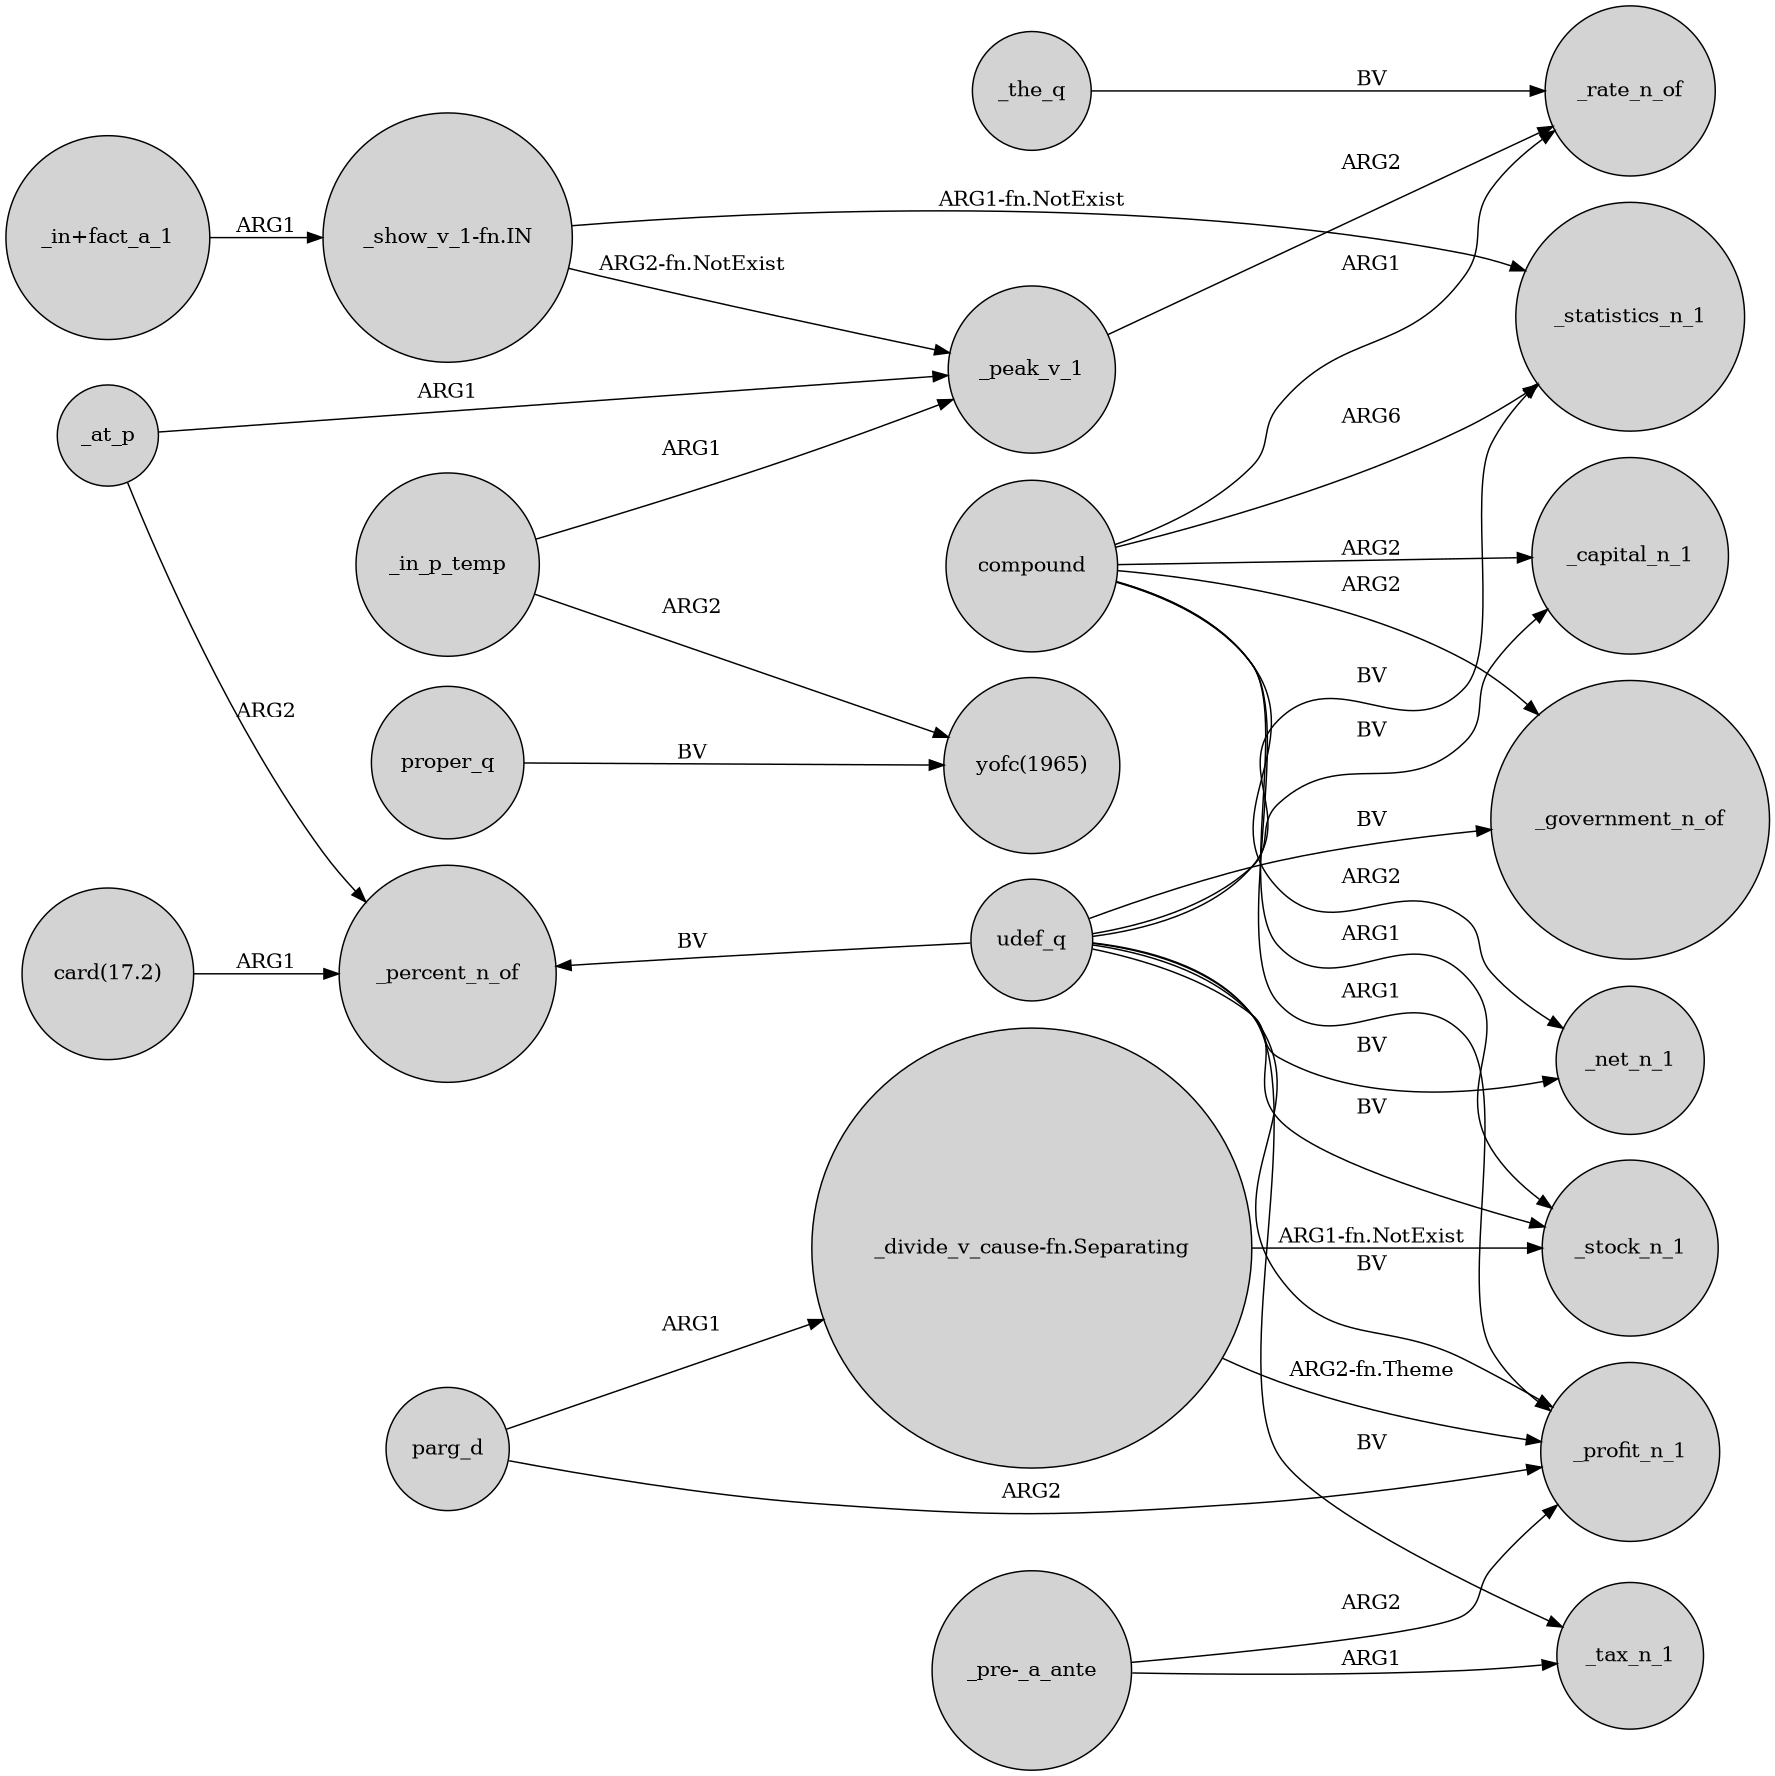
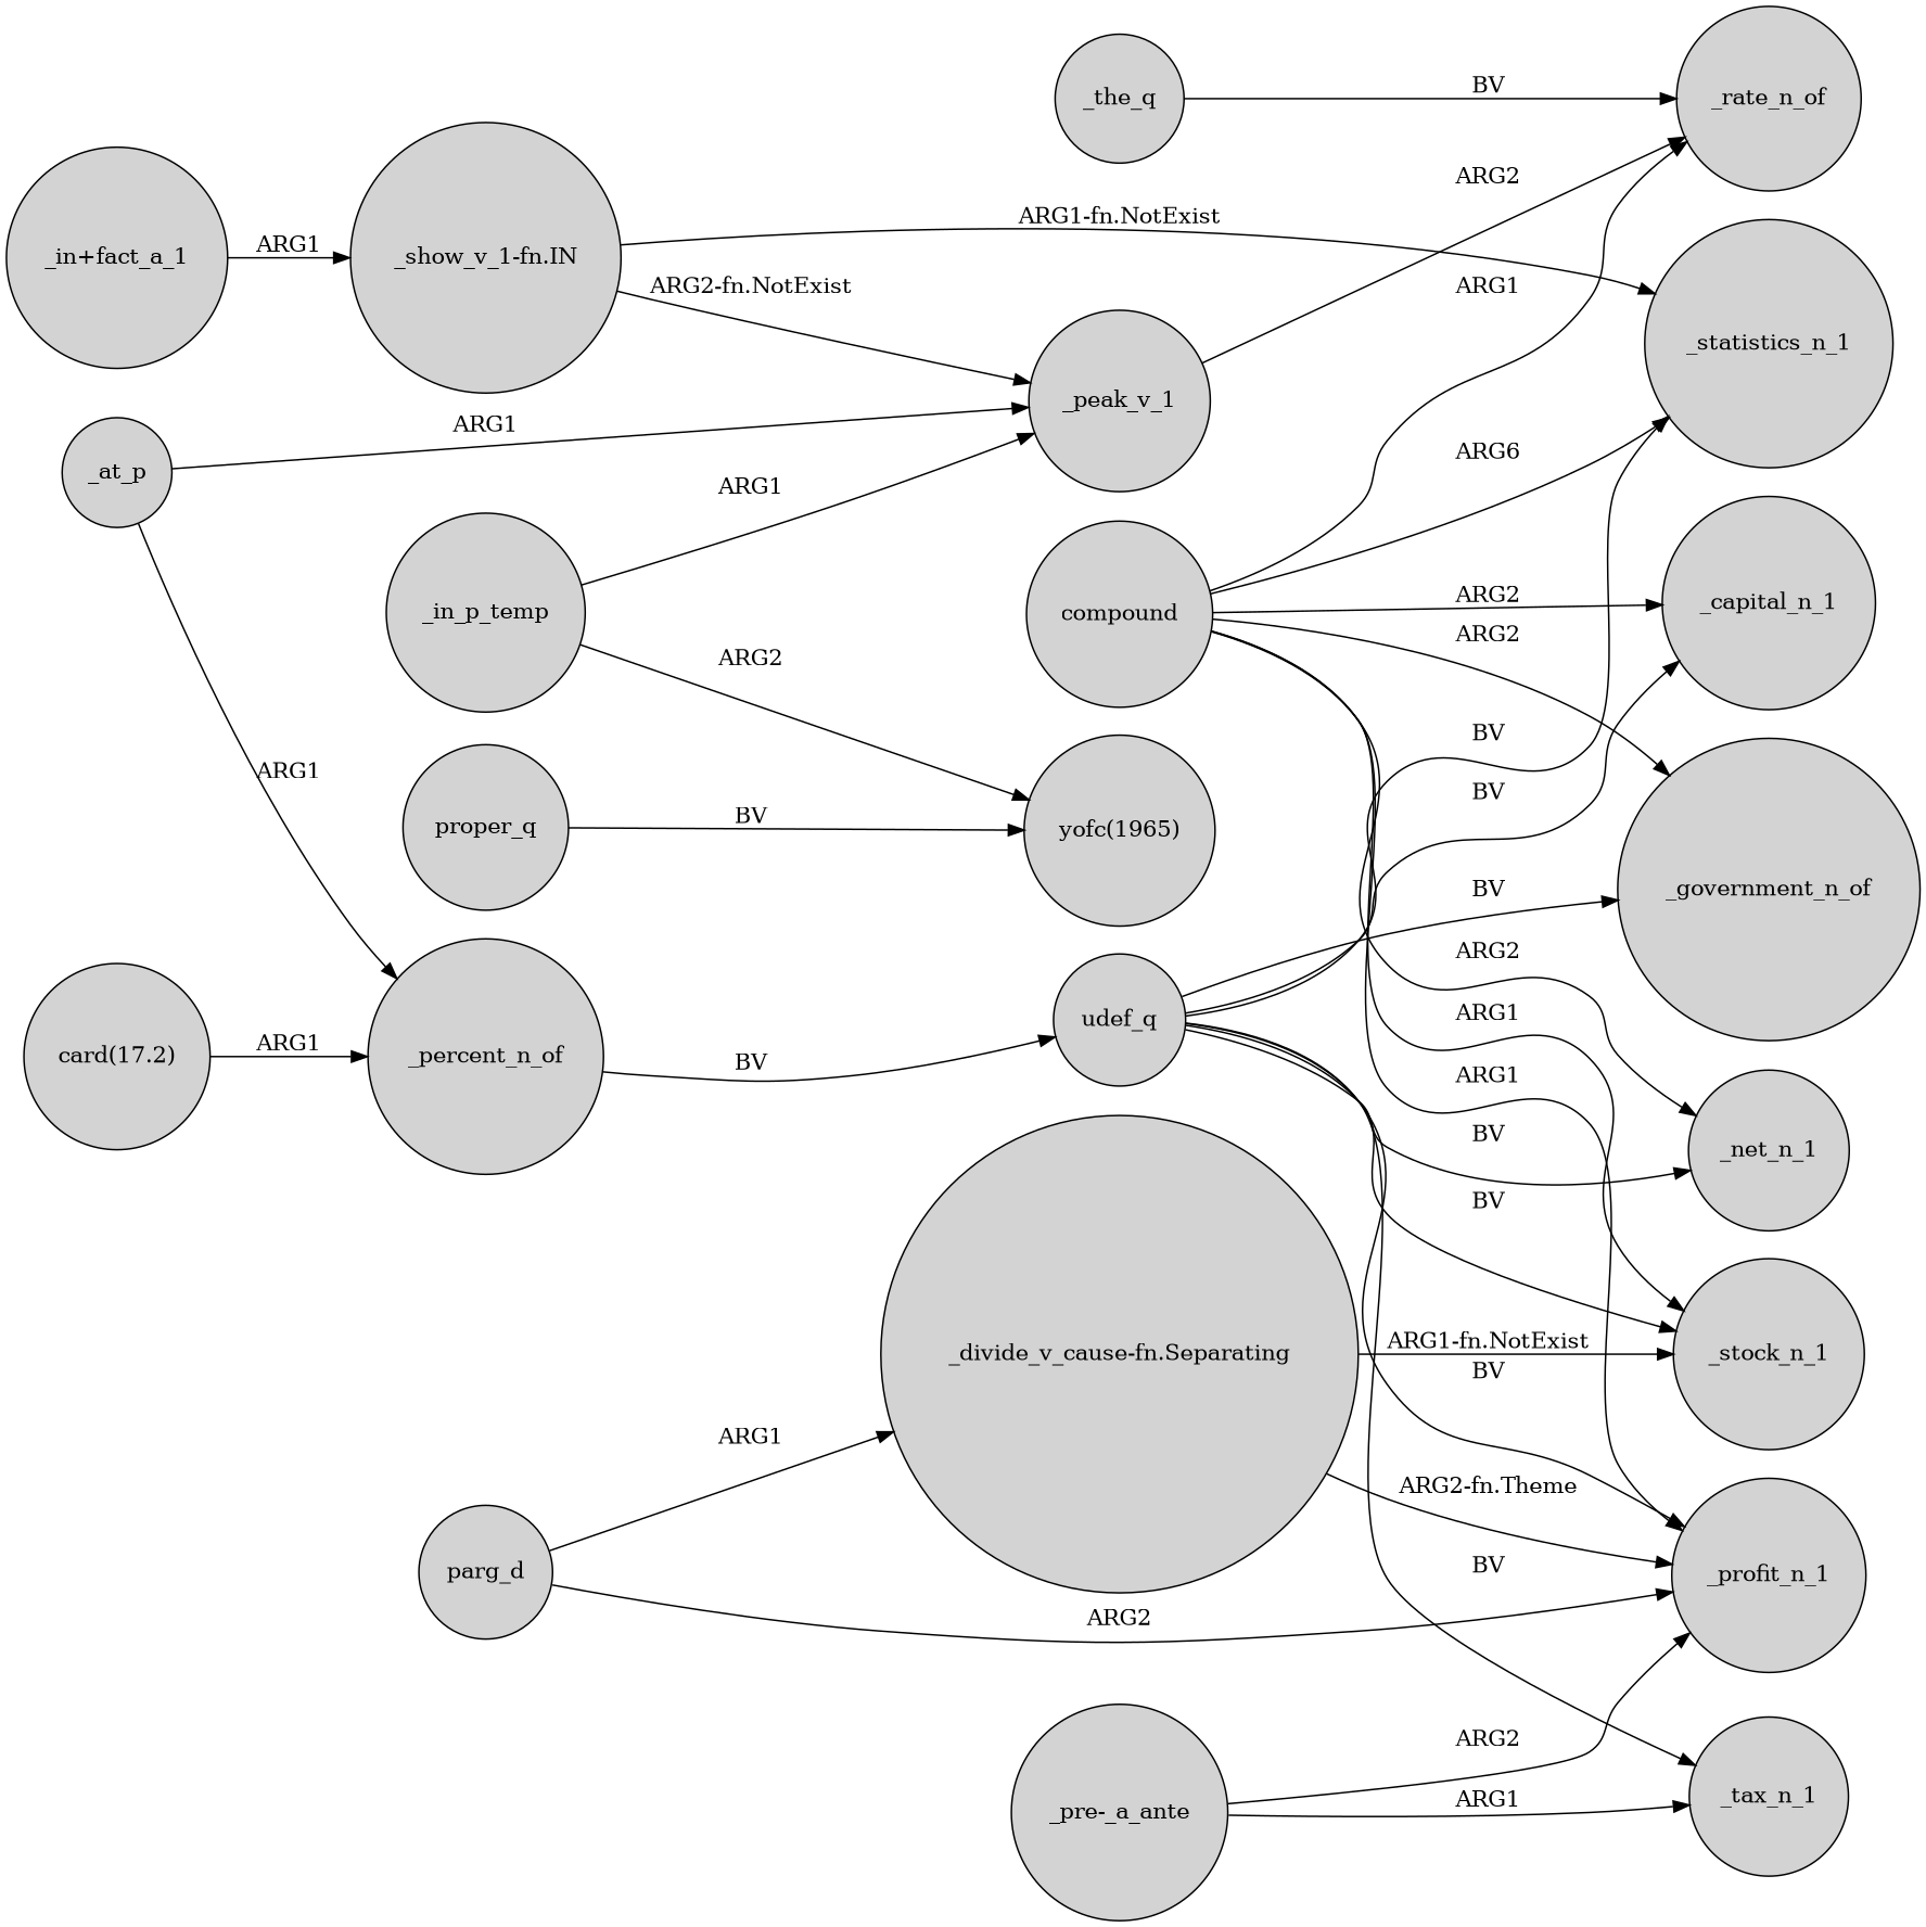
  digraph {
    rankdir=LR
    node [shape=circle style=filled]
    _at_p
    _peak_v_1
    _percent_n_of
    _rate_n_of
    parg_d
    "_divide_v_cause-fn.Separating"
    _profit_n_1
    _stock_n_1
    compound
    _capital_n_1
    _government_n_of
    _statistics_n_1
    _net_n_1
    "card(17.2)"
    _in_p_temp
    "yofc(1965)"
    udef_q
    _tax_n_1
    "_in+fact_a_1"
    "_show_v_1-fn.IN"
    "_pre-_a_ante"
    _the_q
    proper_q
    _at_p -> _peak_v_1 [label=ARG1]
-   _at_p -> _percent_n_of [label=ARG2]
+   _at_p -> _percent_n_of [label=ARG1]
    _peak_v_1 -> _rate_n_of [label=ARG2]
    parg_d -> "_divide_v_cause-fn.Separating" [label=ARG1]
    parg_d -> _profit_n_1 [label=ARG2]
    "_divide_v_cause-fn.Separating" -> _profit_n_1 [label="ARG2-fn.Theme"]
    "_divide_v_cause-fn.Separating" -> _stock_n_1 [label="ARG1-fn.NotExist"]
    compound -> _rate_n_of [label=ARG1]
    compound -> _profit_n_1 [label=ARG1]
    compound -> _stock_n_1 [label=ARG1]
    compound -> _capital_n_1 [label=ARG2]
    compound -> _government_n_of [label=ARG2]
    compound -> _statistics_n_1 [label=ARG6]
    compound -> _net_n_1 [label=ARG2]
    "card(17.2)" -> _percent_n_of [label=ARG1]
    _in_p_temp -> _peak_v_1 [label=ARG1]
    _in_p_temp -> "yofc(1965)" [label=ARG2]
-   udef_q -> _percent_n_of [label=BV]
+   _percent_n_of -> udef_q [label=BV]
    udef_q -> _profit_n_1 [label=BV]
    udef_q -> _stock_n_1 [label=BV]
    udef_q -> _capital_n_1 [label=BV]
    udef_q -> _government_n_of [label=BV]
    udef_q -> _statistics_n_1 [label=BV]
    udef_q -> _net_n_1 [label=BV]
    udef_q -> _tax_n_1 [label=BV]
    "_in+fact_a_1" -> "_show_v_1-fn.IN" [label=ARG1]
    "_show_v_1-fn.IN" -> _peak_v_1 [label="ARG2-fn.NotExist"]
    "_show_v_1-fn.IN" -> _statistics_n_1 [label="ARG1-fn.NotExist"]
    "_pre-_a_ante" -> _profit_n_1 [label=ARG2]
    "_pre-_a_ante" -> _tax_n_1 [label=ARG1]
    _the_q -> _rate_n_of [label=BV]
    proper_q -> "yofc(1965)" [label=BV]
  }
